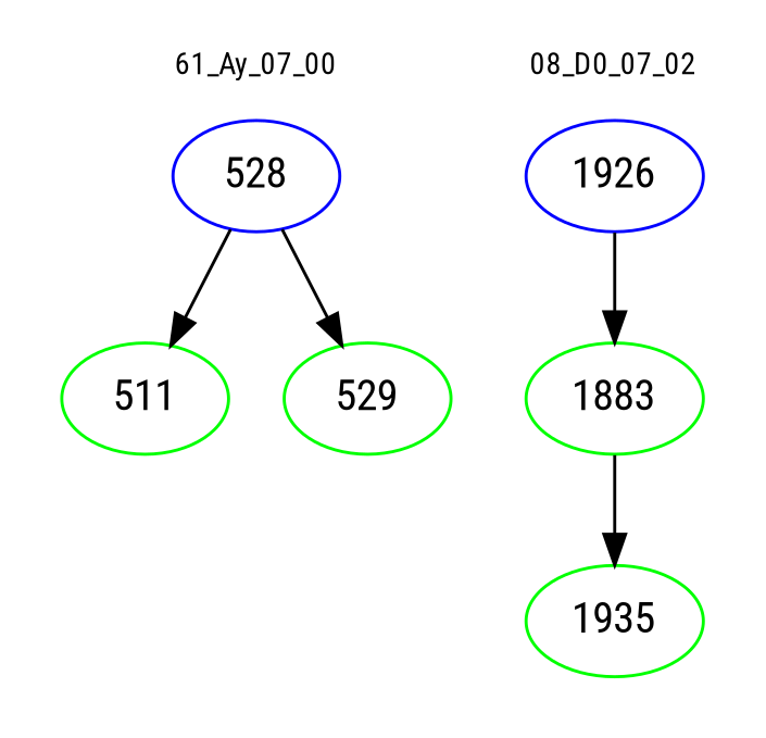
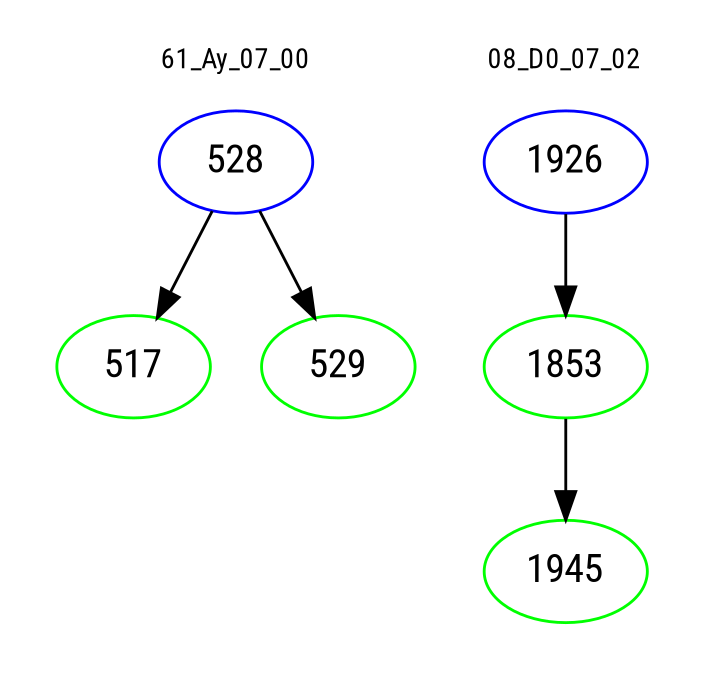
  digraph {
    fontname="Roboto Condensed"
    node [color=green fontname="Roboto Condensed"]
    edge [color=black fontname="Roboto Condensed"]
    n1 [color=blue label=528]
-   n2 [label=511]
+   n2 [label=517]
    n3 [label=529]
    n4 [color=blue label=1926]
-   n5 [label=1883]
-   n6 [label=1935]
+   n5 [label=1853]
+   n6 [label=1945]
    subgraph cluster_1 {
      color=white
      fontsize=10
      label="61_Ay_07_00"
      n1
      n2
      n3
    }
    subgraph cluster_2 {
      color=white
      fontsize=10
      label="08_D0_07_02"
      n4
      n5
      n6
    }
    n1 -> n2
    n1 -> n3
    n4 -> n5
    n5 -> n6
  }
